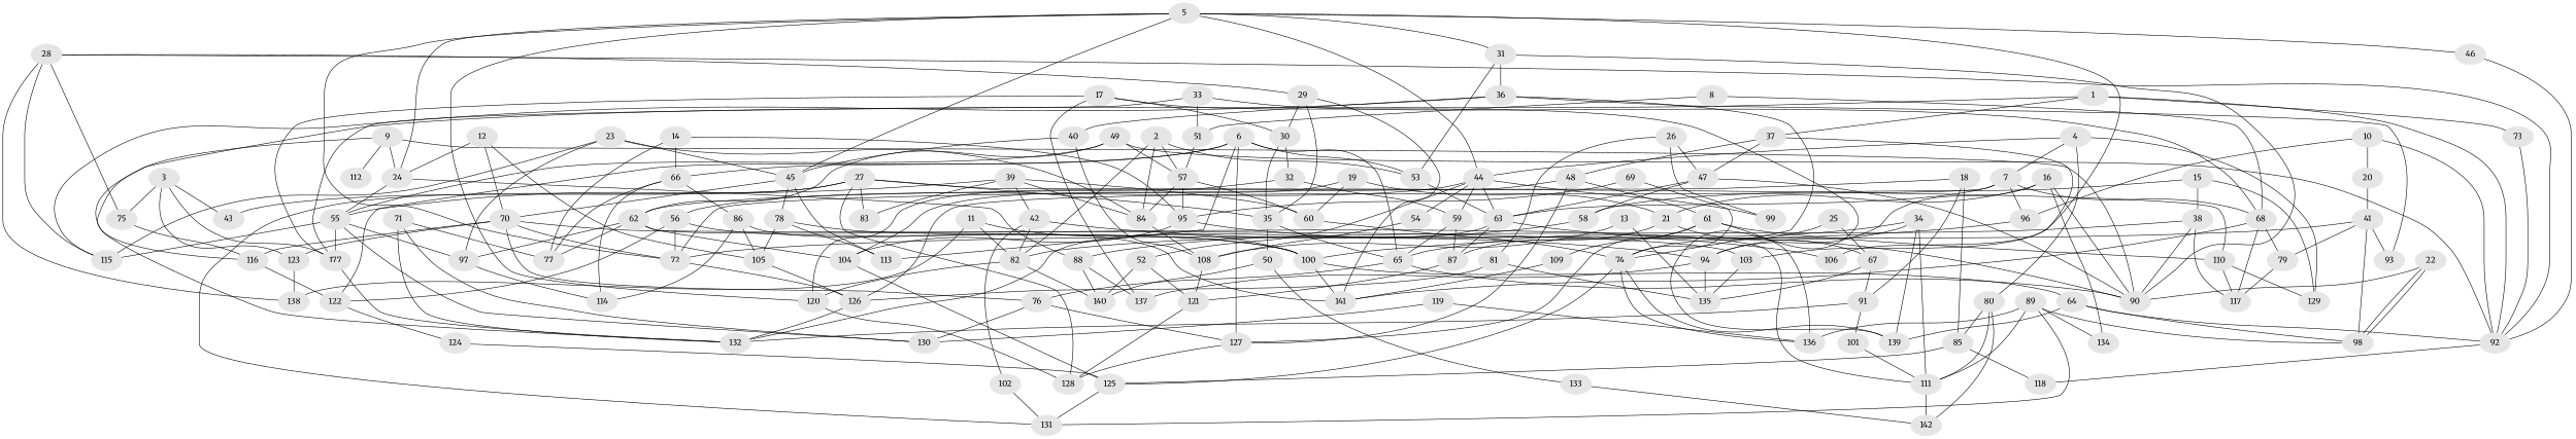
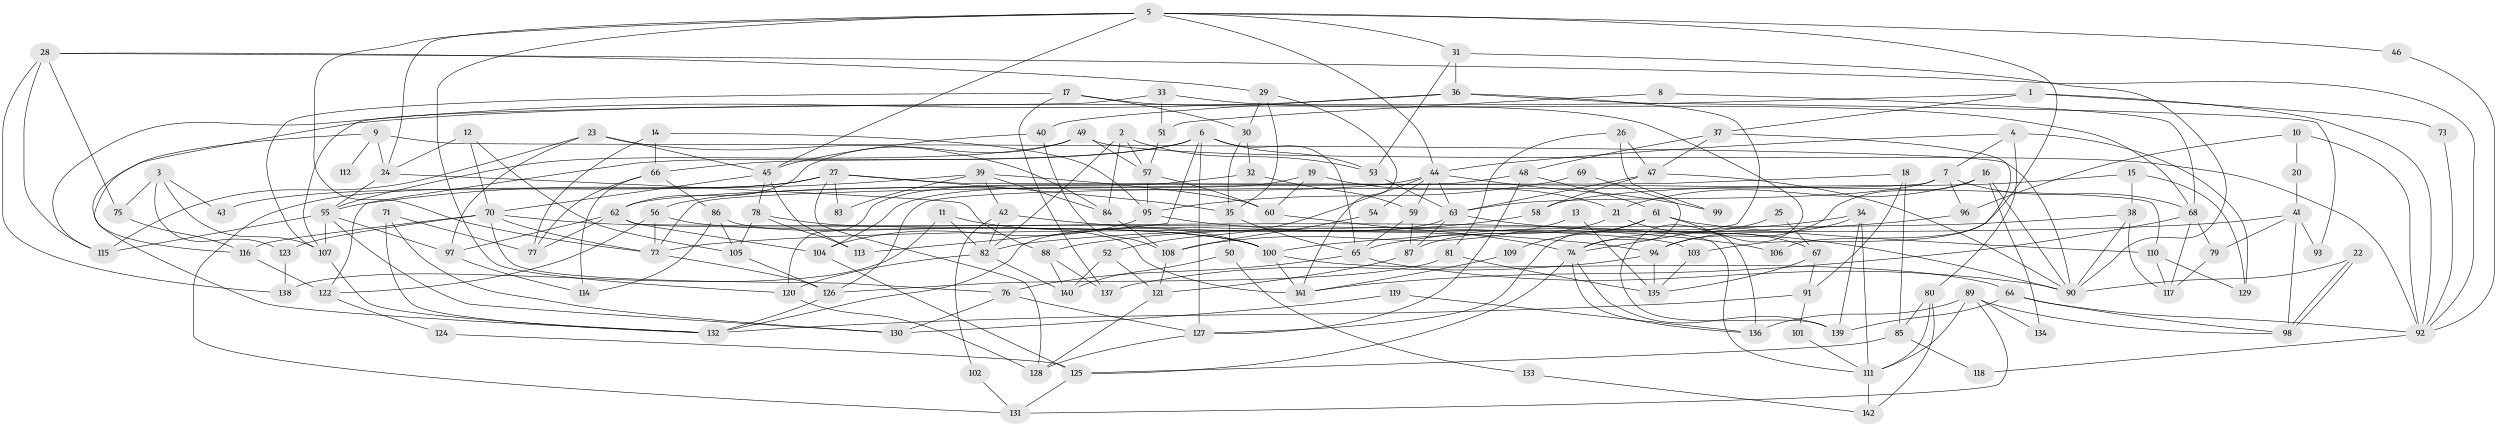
  graph {
    fontname=Merriweather
    node [color=gray90 fontname=Merriweather style=filled]
    edge [fontname=Merriweather]
    1
    37
    73
    92
    116
    47
    48
    106
    118
    122
    2
    53
    57
    82
    84
    63
    95
    60
    120
    140
    108
    3
    43
    75
-   107 [label=177]
+   107
    123
    132
    138
    4
    7
    44
    80
    129
    68
    96
    126
    99
    59
    52
    54
    56
    85
    111
    142
    5
    24
    31
    45
    46
    72
    103
    55
    88
    90
    36
    39
    83
    42
    113
    70
    78
    135
    128
    6
    65
    66
    127
    76
    77
    86
    114
    124
    87
    141
    117
    79
    100
    8
    51
    9
    112
    10
    20
    41
    11
    64
    12
    105
    13
    121
    14
    104
    15
    38
    58
    16
    21
    94
    134
    67
    137
    17
    30
    139
    35
    32
    18
    62
    91
    97
    125
    101
    19
    74
    98
    93
    22
    23
    115
    130
    25
    136
    26
    81
    27
    110
    131
    50
    28
    29
    40
    33
    34
    133
    61
    102
    109
    49
    69
    71
    89
    119
    1 -- 37
    1 -- 73
    1 -- 92
    1 -- 116
    37 -- 47
    37 -- 48
    37 -- 106
    73 -- 92
    92 -- 118
    116 -- 122
    47 -- 63
    47 -- 90
    47 -- 58
    48 -- 72
    48 -- 127
    48 -- 61
    122 -- 124
    2 -- 53
    2 -- 57
    2 -- 82
    2 -- 84
    53 -- 63
-   57 -- 84
    57 -- 95
    57 -- 60
    82 -- 120
    82 -- 140
    84 -- 108
    63 -- 132
    63 -- 90
    63 -- 87
    95 -- 106
    95 -- 104
    60 -- 74
    120 -- 128
    108 -- 121
    3 -- 43
    3 -- 75
    3 -- 107
    3 -- 123
    75 -- 116
    107 -- 132
    123 -- 138
    4 -- 7
    4 -- 44
    4 -- 80
    4 -- 129
    7 -- 63
    7 -- 68
    7 -- 96
    7 -- 126
    44 -- 63
    44 -- 99
    44 -- 59
    44 -- 52
    44 -- 54
    44 -- 56
    80 -- 85
    80 -- 111
    80 -- 142
    68 -- 141
    68 -- 117
    68 -- 79
    96 -- 100
    126 -- 132
    59 -- 65
    59 -- 87
    52 -- 140
    52 -- 121
    54 -- 108
    56 -- 122
    56 -- 72
    56 -- 100
    85 -- 118
    85 -- 125
    111 -- 142
    5 -- 120
    5 -- 44
    5 -- 24
    5 -- 31
    5 -- 45
    5 -- 46
    5 -- 72
    5 -- 103
    24 -- 55
    24 -- 88
    31 -- 53
    31 -- 90
    31 -- 36
    45 -- 113
    45 -- 70
    45 -- 78
    46 -- 92
    72 -- 126
    103 -- 135
    55 -- 107
    55 -- 97
    55 -- 115
    55 -- 130
    88 -- 140
    88 -- 137
    36 -- 74
    36 -- 93
    36 -- 115
    36 -- 40
    39 -- 84
    39 -- 60
    39 -- 55
    39 -- 83
    39 -- 42
    42 -- 82
    42 -- 94
    42 -- 102
    70 -- 116
    70 -- 123
    70 -- 72
    70 -- 103
    70 -- 76
    78 -- 113
    78 -- 100
    78 -- 105
    6 -- 122
    6 -- 53
    6 -- 113
    6 -- 65
    6 -- 66
    6 -- 127
    65 -- 90
    65 -- 76
    66 -- 77
    66 -- 86
    66 -- 114
    127 -- 128
    76 -- 127
    76 -- 130
    86 -- 114
    86 -- 141
    86 -- 105
    124 -- 125
    87 -- 121
    79 -- 117
    100 -- 141
    100 -- 64
    8 -- 68
    8 -- 51
    51 -- 57
    9 -- 132
    9 -- 24
    9 -- 90
    9 -- 112
    10 -- 92
    10 -- 96
    10 -- 20
    20 -- 41
    41 -- 72
    41 -- 79
    41 -- 98
    41 -- 93
    11 -- 82
    11 -- 138
    11 -- 100
    64 -- 92
    64 -- 139
    64 -- 98
    12 -- 24
    12 -- 70
    12 -- 105
    105 -- 126
    13 -- 108
    13 -- 135
    121 -- 128
    14 -- 95
    14 -- 66
    14 -- 77
    104 -- 125
    15 -- 129
    15 -- 38
    15 -- 58
    38 -- 82
    38 -- 90
    38 -- 117
    58 -- 88
    16 -- 90
    16 -- 21
    16 -- 94
    16 -- 134
    21 -- 87
    21 -- 67
    94 -- 135
    94 -- 137
    67 -- 135
    67 -- 91
    17 -- 107
    17 -- 137
    17 -- 30
    17 -- 139
    30 -- 35
    30 -- 32
    35 -- 65
    35 -- 50
    32 -- 120
    32 -- 59
    18 -- 85
    18 -- 62
    18 -- 91
    62 -- 111
    62 -- 77
    62 -- 104
    62 -- 97
    91 -- 132
    91 -- 101
    97 -- 114
    125 -- 131
    101 -- 111
    19 -- 60
    19 -- 104
    19 -- 21
    74 -- 139
    74 -- 125
    74 -- 136
    22 -- 90
    22 -- 98
    22 -- 98
    23 -- 84
    23 -- 45
    23 -- 97
    23 -- 115
    25 -- 67
    25 -- 74
    26 -- 47
    26 -- 99
    26 -- 81
    81 -- 126
    81 -- 135
    27 -- 43
    27 -- 83
    27 -- 128
    27 -- 35
    27 -- 110
    27 -- 131
    110 -- 129
    110 -- 117
    50 -- 140
    50 -- 133
    28 -- 92
    28 -- 75
    28 -- 138
    28 -- 115
    28 -- 29
    29 -- 141
    29 -- 30
    29 -- 35
    40 -- 108
    40 -- 45
    33 -- 107
    33 -- 68
    33 -- 51
    34 -- 111
    34 -- 65
    34 -- 94
    34 -- 139
    133 -- 142
    61 -- 127
    61 -- 136
    61 -- 110
    61 -- 109
    102 -- 131
    109 -- 141
    49 -- 92
    49 -- 57
    49 -- 55
    49 -- 62
    69 -- 95
    69 -- 74
    71 -- 132
    71 -- 77
    71 -- 130
    89 -- 111
    89 -- 134
    89 -- 98
    89 -- 136
    89 -- 131
    119 -- 130
    119 -- 136
  }
